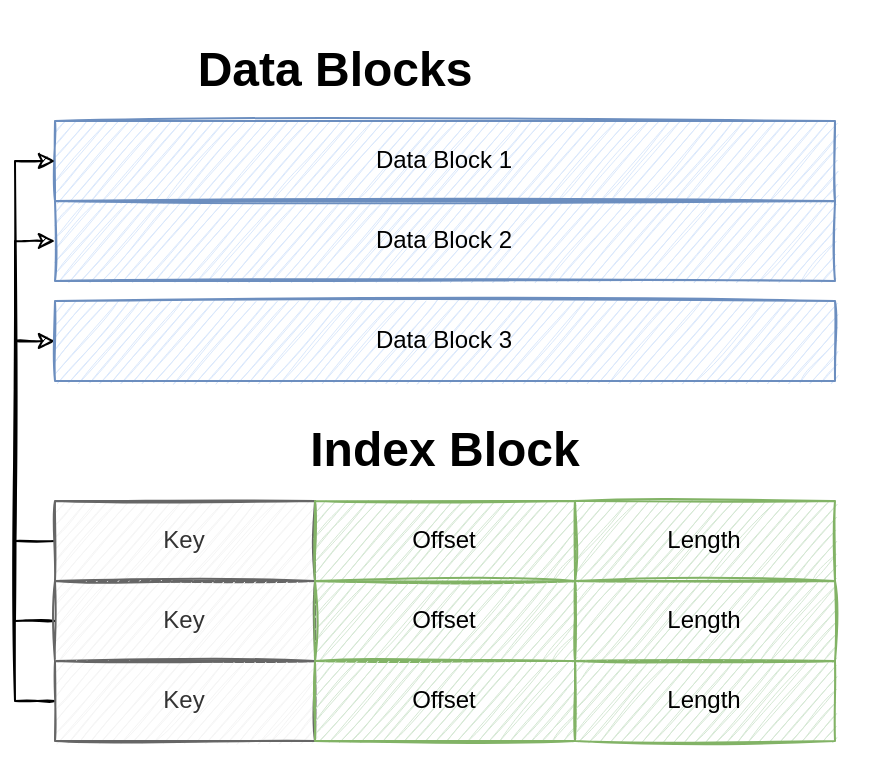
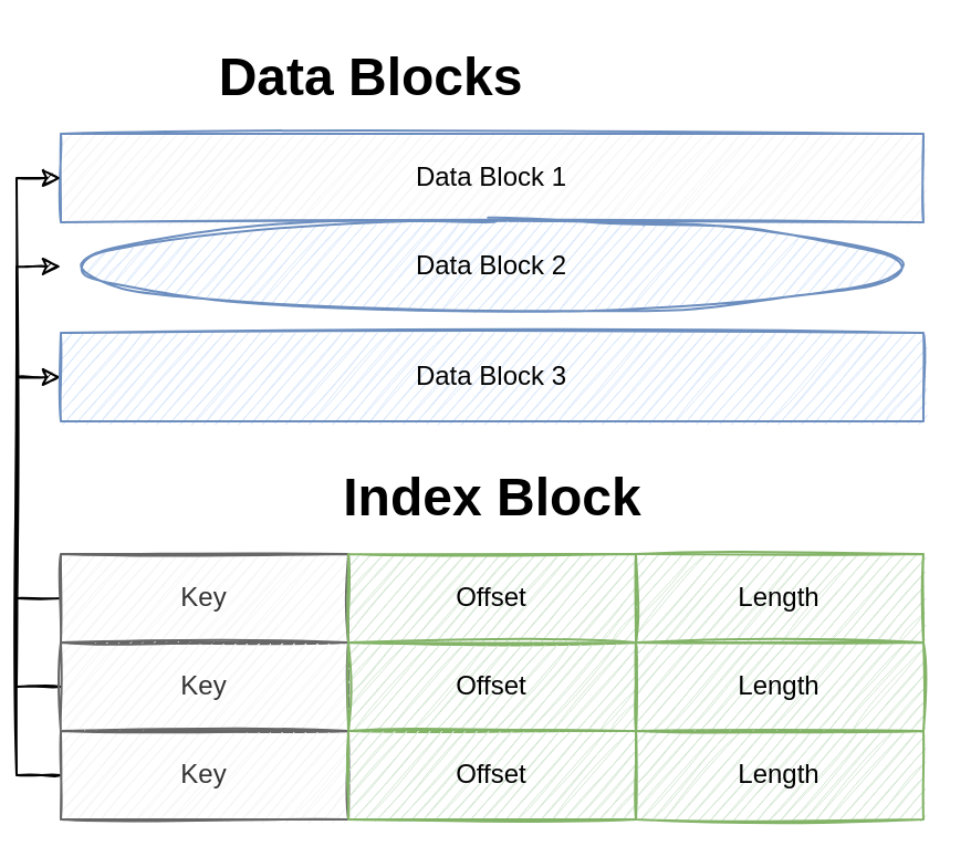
  <mxCell id="0" />
  <mxCell id="1" parent="0" />
- <mxCell id="2" value="Data Block 1" style="whiteSpace=wrap;html=1;sketch=1;fillColor=#dae8fc;strokeColor=#6c8ebf;" parent="1" vertex="1"><mxGeometry x="20" y="60" width="390" height="40" as="geometry" /></mxCell>
- <mxCell id="3" value="Data Block 2" style="whiteSpace=wrap;html=1;sketch=1;fillColor=#dae8fc;strokeColor=#6c8ebf;" parent="1" vertex="1"><mxGeometry x="20" y="100" width="390" height="40" as="geometry" /></mxCell>
+ <mxCell id="2" value="Data Block 1" style="whiteSpace=wrap;html=1;sketch=1;fillColor=#f5f5f5;strokeColor=#6c8ebf;" parent="1" vertex="1"><mxGeometry x="20" y="60" width="390" height="40" as="geometry" /></mxCell>
+ <mxCell id="3" value="Data Block 2" style="ellipse;whiteSpace=wrap;html=1;sketch=1;fillColor=#dae8fc;strokeColor=#6c8ebf;" parent="1" vertex="1"><mxGeometry x="20" y="100" width="390" height="40" as="geometry" /></mxCell>
  <mxCell id="4" style="edgeStyle=orthogonalEdgeStyle;sketch=1;orthogonalLoop=1;jettySize=auto;html=1;exitX=0;exitY=0.5;exitDx=0;exitDy=0;entryX=0;entryY=0.5;entryDx=0;entryDy=0;fontSize=24;rounded=0;" parent="1" source="11" target="2" edge="1"><mxGeometry relative="1" as="geometry" /></mxCell>
  <mxCell id="5" style="edgeStyle=orthogonalEdgeStyle;sketch=1;orthogonalLoop=1;jettySize=auto;html=1;exitX=0;exitY=0.5;exitDx=0;exitDy=0;entryX=0;entryY=0.5;entryDx=0;entryDy=0;fontSize=24;rounded=0;" parent="1" source="15" target="3" edge="1"><mxGeometry relative="1" as="geometry" /></mxCell>
  <mxCell id="6" style="edgeStyle=orthogonalEdgeStyle;sketch=1;orthogonalLoop=1;jettySize=auto;html=1;exitX=0;exitY=0.5;exitDx=0;exitDy=0;entryX=0;entryY=0.5;entryDx=0;entryDy=0;fontSize=24;rounded=0;" parent="1" source="19" target="7" edge="1"><mxGeometry relative="1" as="geometry" /></mxCell>
  <mxCell id="7" value="Data Block 3" style="whiteSpace=wrap;html=1;sketch=1;fillColor=#dae8fc;strokeColor=#6c8ebf;" parent="1" vertex="1"><mxGeometry x="20" y="150" width="390" height="40" as="geometry" /></mxCell>
  <mxCell id="8" value="Data Blocks" style="text;html=1;align=center;verticalAlign=middle;resizable=0;points=[];autosize=1;fontSize=24;fontStyle=1;" parent="1" vertex="1"><mxGeometry x="85" y="20" width="150" height="30" as="geometry" /></mxCell>
  <mxCell id="9" value="Index Block" style="text;html=1;align=center;verticalAlign=middle;resizable=0;points=[];autosize=1;fontSize=24;fontStyle=1;" parent="1" vertex="1"><mxGeometry x="140" y="210" width="150" height="30" as="geometry" /></mxCell>
  <mxCell id="10" value="" style="group" parent="1" vertex="1" connectable="0"><mxGeometry x="20" y="250" width="390" height="40" as="geometry" /></mxCell>
  <mxCell id="11" value="Key" style="whiteSpace=wrap;html=1;sketch=1;fillColor=#f5f5f5;strokeColor=#666666;glass=0;shadow=0;fontColor=#333333;" parent="10" vertex="1"><mxGeometry width="130" height="40" as="geometry" /></mxCell>
  <mxCell id="12" value="Offset" style="whiteSpace=wrap;html=1;sketch=1;fillColor=#d5e8d4;strokeColor=#82b366;glass=0;shadow=0;" parent="10" vertex="1"><mxGeometry x="130" width="130" height="40" as="geometry" /></mxCell>
  <mxCell id="13" value="Length" style="whiteSpace=wrap;html=1;sketch=1;fillColor=#d5e8d4;strokeColor=#82b366;glass=0;shadow=0;" parent="10" vertex="1"><mxGeometry x="260" width="130" height="40" as="geometry" /></mxCell>
  <mxCell id="14" value="" style="group" parent="1" vertex="1" connectable="0"><mxGeometry x="20" y="290" width="390" height="40" as="geometry" /></mxCell>
  <mxCell id="15" value="Key" style="whiteSpace=wrap;html=1;sketch=1;fillColor=#f5f5f5;strokeColor=#666666;glass=0;shadow=0;fontColor=#333333;" parent="14" vertex="1"><mxGeometry width="130" height="40" as="geometry" /></mxCell>
  <mxCell id="16" value="Offset" style="whiteSpace=wrap;html=1;sketch=1;fillColor=#d5e8d4;strokeColor=#82b366;glass=0;shadow=0;" parent="14" vertex="1"><mxGeometry x="130" width="130" height="40" as="geometry" /></mxCell>
  <mxCell id="17" value="Length" style="whiteSpace=wrap;html=1;sketch=1;fillColor=#d5e8d4;strokeColor=#82b366;glass=0;shadow=0;" parent="14" vertex="1"><mxGeometry x="260" width="130" height="40" as="geometry" /></mxCell>
  <mxCell id="18" value="" style="group" parent="1" vertex="1" connectable="0"><mxGeometry x="20" y="330" width="390" height="40" as="geometry" /></mxCell>
  <mxCell id="19" value="Key" style="whiteSpace=wrap;html=1;sketch=1;fillColor=#f5f5f5;strokeColor=#666666;glass=0;shadow=0;fontColor=#333333;" parent="18" vertex="1"><mxGeometry width="130" height="40" as="geometry" /></mxCell>
  <mxCell id="20" value="Offset" style="whiteSpace=wrap;html=1;sketch=1;fillColor=#d5e8d4;strokeColor=#82b366;glass=0;shadow=0;" parent="18" vertex="1"><mxGeometry x="130" width="130" height="40" as="geometry" /></mxCell>
  <mxCell id="21" value="Length" style="whiteSpace=wrap;html=1;sketch=1;fillColor=#d5e8d4;strokeColor=#82b366;glass=0;shadow=0;" parent="18" vertex="1"><mxGeometry x="260" width="130" height="40" as="geometry" /></mxCell>
